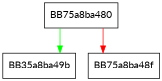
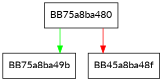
  digraph {
    fontname=Lato
    splines=ortho
    node [fontname=Lato shape=box]
    edge [fontname=Lato]
    BB75a8ba480
-   BB75a8ba49b [label=BB35a8ba49b]
-   BB75a8ba48f
+   BB75a8ba49b
+   BB75a8ba48f [label=BB45a8ba48f]
    BB75a8ba480 -> BB75a8ba49b [color=green]
    BB75a8ba480 -> BB75a8ba48f [color=red]
  }
